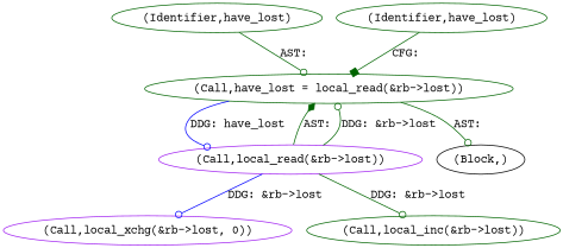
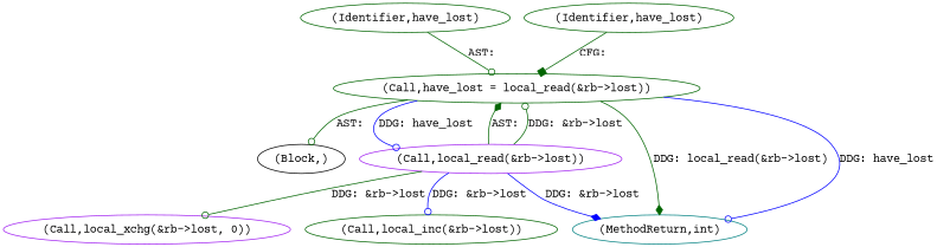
  digraph {
    fontname="Courier Prime"
    node [color=darkgreen fontname="Courier Prime"]
    edge [arrowhead=odot color=darkgreen fontname="Courier Prime"]
    n1 [label="(Call,have_lost = local_read(&rb->lost))"]
    n2 [color=purple label="(Call,local_read(&rb->lost))"]
    n3 [color=black label="(Block,)"]
+   n4 [color=teal label="(MethodReturn,int)"]
    n5 [color=purple label="(Call,local_xchg(&rb->lost, 0))"]
    n6 [label="(Call,local_inc(&rb->lost))"]
    n7 [label="(Identifier,have_lost)"]
    n8 [label="(Identifier,have_lost)"]
    n1 -> n2 [color=blue label="DDG: have_lost"]
    n1 -> n3 [label="AST: "]
+   n1 -> n4 [arrowhead=diamond label="DDG: local_read(&rb->lost)"]
+   n1 -> n4 [color=blue label="DDG: have_lost"]
    n2 -> n1 [arrowhead=diamond label="AST: "]
    n2 -> n1 [label="DDG: &rb->lost"]
-   n2 -> n5 [color=blue label="DDG: &rb->lost"]
-   n2 -> n6 [label="DDG: &rb->lost"]
+   n2 -> n4 [arrowhead=diamond color=blue label="DDG: &rb->lost"]
+   n2 -> n5 [label="DDG: &rb->lost"]
+   n2 -> n6 [color=blue label="DDG: &rb->lost"]
    n7 -> n1 [label="AST: "]
    n8 -> n1 [arrowhead=box label="CFG: "]
  }
